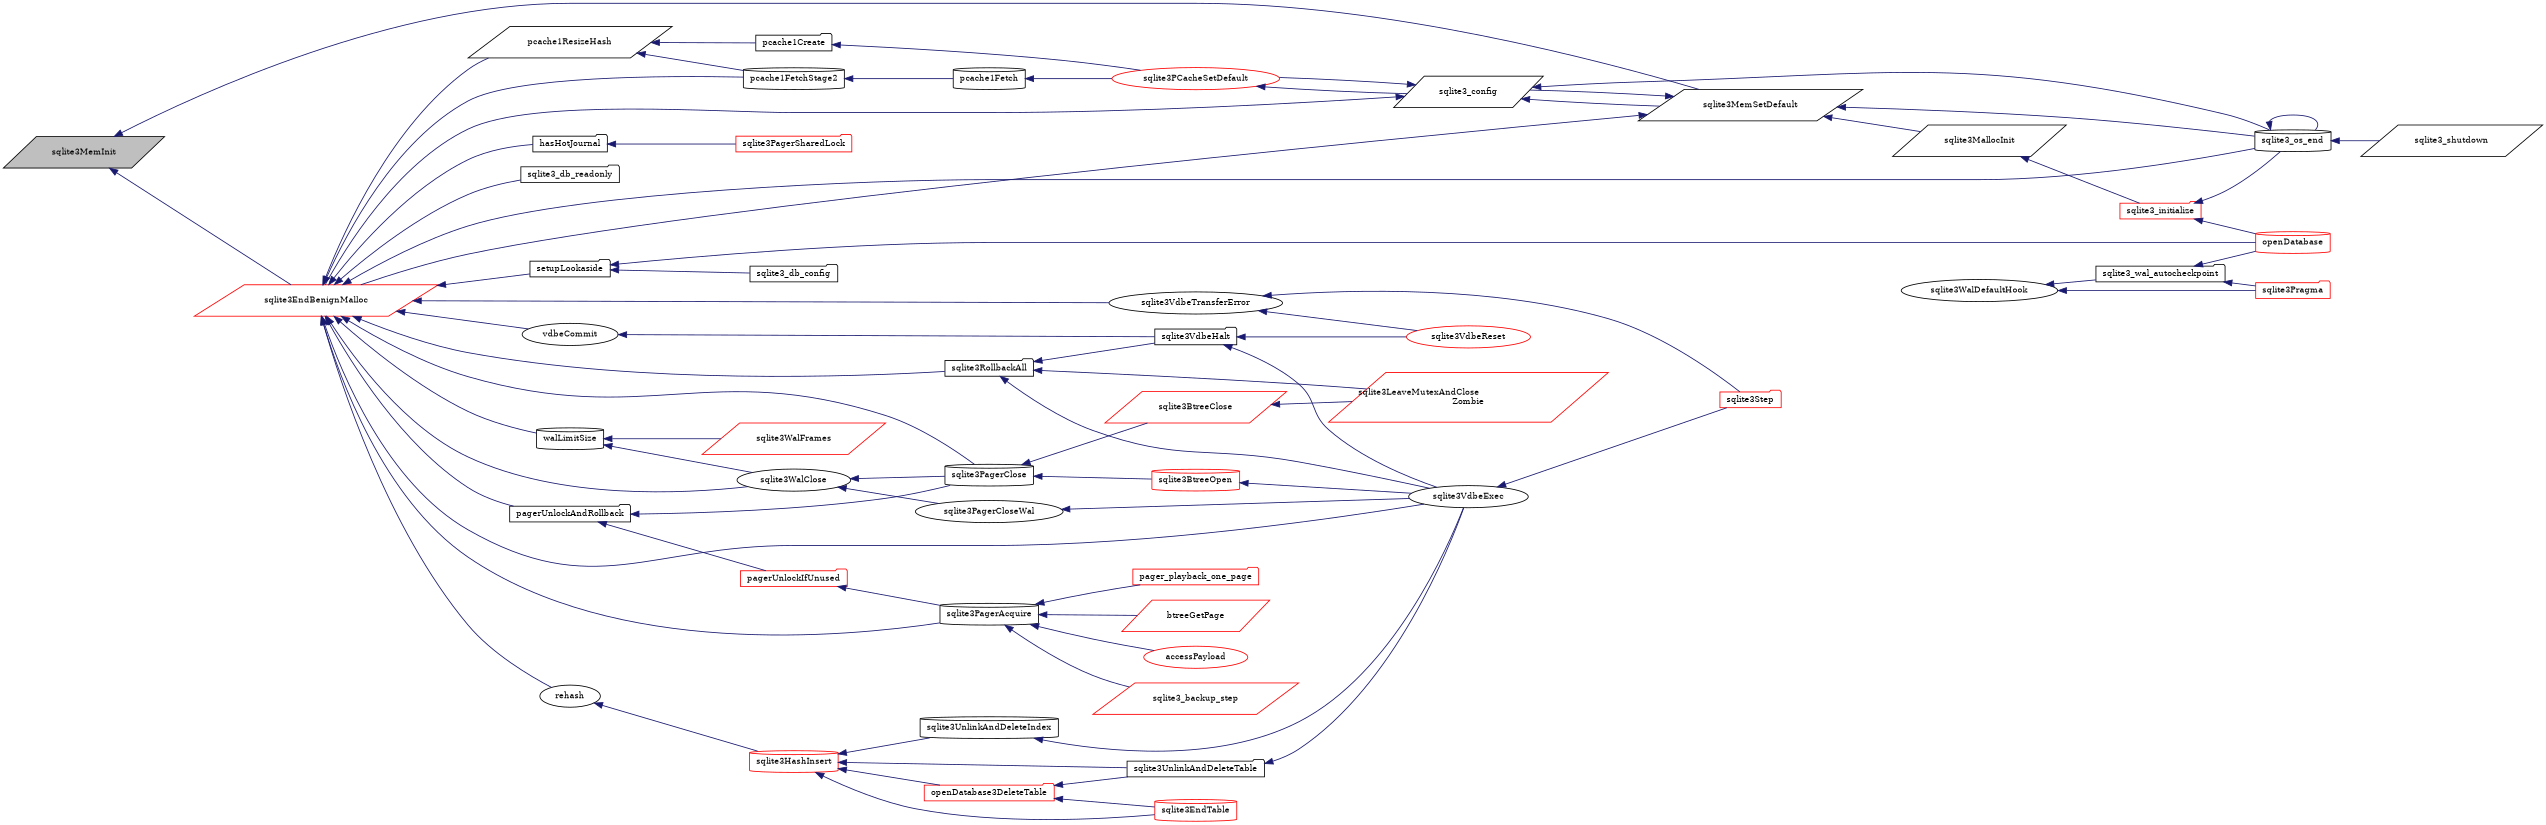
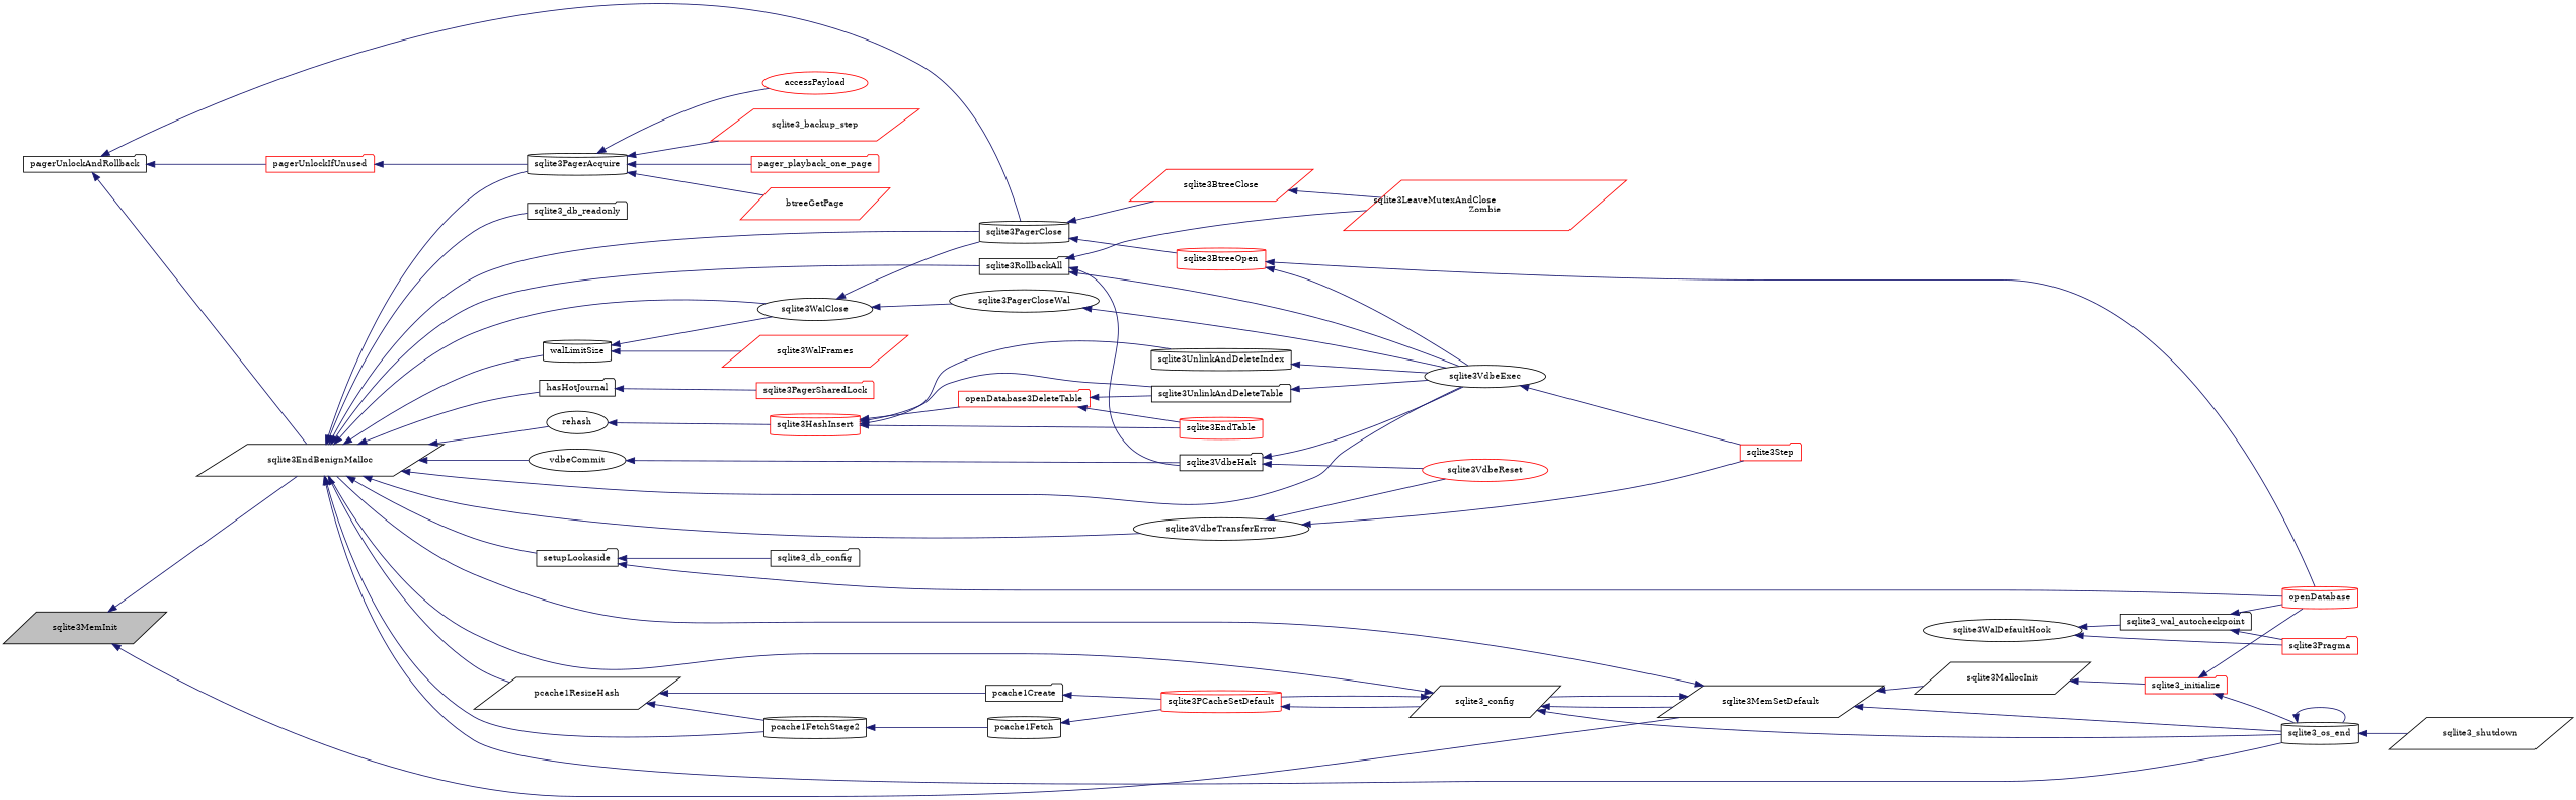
  digraph {
    fontname="DejaVu Serif"
    rankdir=LR
    node [color=black fillcolor=white fontname="DejaVu Serif" fontsize=10 shape=folder style=filled]
    edge [color=midnightblue dir=back fontname="DejaVu Serif" fontsize=10 labelfontname=FreeSans labelfontsize=10 style=solid]
    n1 [fillcolor=grey75 fontcolor=black height=0.2 label=sqlite3MemInit shape=parallelogram width=0.4]
-   n2 [color=red height=0.2 label=sqlite3EndBenignMalloc shape=parallelogram width=0.4]
+   n2 [height=0.2 label=sqlite3EndBenignMalloc shape=parallelogram width=0.4]
    n3 [height=0.2 label=sqlite3MemSetDefault shape=parallelogram width=0.4]
    n4 [height=0.2 label=rehash shape=ellipse width=0.4]
    n5 [height=0.2 label=sqlite3VdbeExec shape=ellipse width=0.4]
    n6 [height=0.2 label=sqlite3_os_end shape=cylinder width=0.4]
    n7 [height=0.2 label=pcache1ResizeHash shape=parallelogram width=0.4]
    n8 [height=0.2 label=pcache1FetchStage2 shape=cylinder width=0.4]
    n9 [height=0.2 label=pagerUnlockAndRollback width=0.4]
    n10 [height=0.2 label=sqlite3PagerClose shape=cylinder width=0.4]
    n11 [height=0.2 label=sqlite3PagerAcquire shape=cylinder width=0.4]
    n12 [height=0.2 label=hasHotJournal width=0.4]
    n13 [height=0.2 label=walLimitSize shape=cylinder width=0.4]
    n14 [height=0.2 label=sqlite3WalClose shape=ellipse width=0.4]
    n15 [height=0.2 label=vdbeCommit shape=ellipse width=0.4]
    n16 [height=0.2 label=sqlite3VdbeTransferError shape=ellipse width=0.4]
    n17 [height=0.2 label=setupLookaside width=0.4]
    n18 [height=0.2 label=sqlite3RollbackAll width=0.4]
    n19 [height=0.2 label=sqlite3_db_readonly width=0.4]
    n20 [height=0.2 label=sqlite3_config shape=parallelogram width=0.4]
    n21 [height=0.2 label=sqlite3MallocInit shape=parallelogram width=0.4]
    n22 [color=red height=0.2 label=sqlite3HashInsert shape=cylinder width=0.4]
    n23 [color=red height=0.2 label=sqlite3Step width=0.4]
    n24 [height=0.2 label=sqlite3_shutdown shape=parallelogram width=0.4]
    n25 [height=0.2 label=pcache1Create width=0.4]
    n26 [height=0.2 label=pcache1Fetch shape=cylinder width=0.4]
    n27 [color=red height=0.2 label=pagerUnlockIfUnused width=0.4]
    n28 [color=red height=0.2 label=sqlite3BtreeOpen shape=cylinder width=0.4]
    n29 [color=red height=0.2 label=sqlite3BtreeClose shape=parallelogram width=0.4]
    n30 [color=red height=0.2 label=pager_playback_one_page width=0.4]
    n31 [color=red height=0.2 label=btreeGetPage shape=parallelogram width=0.4]
    n32 [color=red height=0.2 label=accessPayload shape=ellipse width=0.4]
    n33 [color=red height=0.2 label=sqlite3_backup_step shape=parallelogram width=0.4]
    n34 [color=red height=0.2 label=sqlite3PagerSharedLock width=0.4]
    n35 [color=red height=0.2 label=sqlite3WalFrames shape=parallelogram width=0.4]
    n36 [height=0.2 label=sqlite3PagerCloseWal shape=ellipse width=0.4]
    n37 [height=0.2 label=sqlite3VdbeHalt width=0.4]
    n38 [color=red height=0.2 label=sqlite3VdbeReset shape=ellipse width=0.4]
    n39 [color=red height=0.2 label=openDatabase shape=cylinder width=0.4]
    n40 [height=0.2 label=sqlite3_db_config width=0.4]
    n41 [color=red height=0.2 label="sqlite3LeaveMutexAndClose\lZombie" shape=parallelogram width=0.4]
    n42 [height=0.2 label=sqlite3WalDefaultHook shape=ellipse width=0.4]
    n43 [color=red height=0.2 label=sqlite3Pragma width=0.4]
    n44 [height=0.2 label=sqlite3_wal_autocheckpoint width=0.4]
    n45 [height=0.2 label=sqlite3UnlinkAndDeleteIndex shape=cylinder width=0.4]
    n46 [color=red height=0.2 label=openDatabase3DeleteTable width=0.4]
    n47 [height=0.2 label=sqlite3UnlinkAndDeleteTable width=0.4]
    n48 [color=red height=0.2 label=sqlite3EndTable shape=cylinder width=0.4]
-   n49 [color=red height=0.2 label=sqlite3PCacheSetDefault shape=ellipse width=0.4]
+   n49 [color=red height=0.2 label=sqlite3PCacheSetDefault shape=cylinder width=0.4]
    n50 [color=red height=0.2 label=sqlite3_initialize width=0.4]
    n1 -> n2
    n1 -> n3
    n2 -> n4
    n2 -> n5
    n2 -> n6
    n2 -> n7
    n2 -> n8
-   n2 -> n9
+   n9 -> n2
    n2 -> n10
    n2 -> n11
    n2 -> n12
    n2 -> n13
    n2 -> n14
    n2 -> n15
    n2 -> n16
    n2 -> n17
    n2 -> n18
    n2 -> n19
    n3 -> n2
    n3 -> n6
    n3 -> n20
    n3 -> n21
    n4 -> n22
    n5 -> n23
    n6 -> n6
    n6 -> n24
    n7 -> n8
    n7 -> n25
    n8 -> n26
    n9 -> n10
    n9 -> n27
    n10 -> n28
    n10 -> n29
    n11 -> n30
    n11 -> n31
    n11 -> n32
    n11 -> n33
    n12 -> n34
    n13 -> n14
    n13 -> n35
    n14 -> n10
    n14 -> n36
    n15 -> n37
    n16 -> n23
    n16 -> n38
    n17 -> n39
    n17 -> n40
    n18 -> n5
    n18 -> n37
    n18 -> n41
    n20 -> n2
    n20 -> n3
    n20 -> n6
    n20 -> n49
    n21 -> n50
    n22 -> n45
    n22 -> n46
    n22 -> n47
    n22 -> n48
    n25 -> n49
    n26 -> n49
    n27 -> n11
    n28 -> n5
+   n28 -> n39
    n29 -> n41
    n36 -> n5
    n37 -> n5
    n37 -> n38
    n42 -> n43
    n42 -> n44
    n44 -> n39
    n44 -> n43
    n45 -> n5
    n46 -> n47
    n46 -> n48
    n47 -> n5
    n49 -> n20
    n50 -> n6
    n50 -> n39
  }
